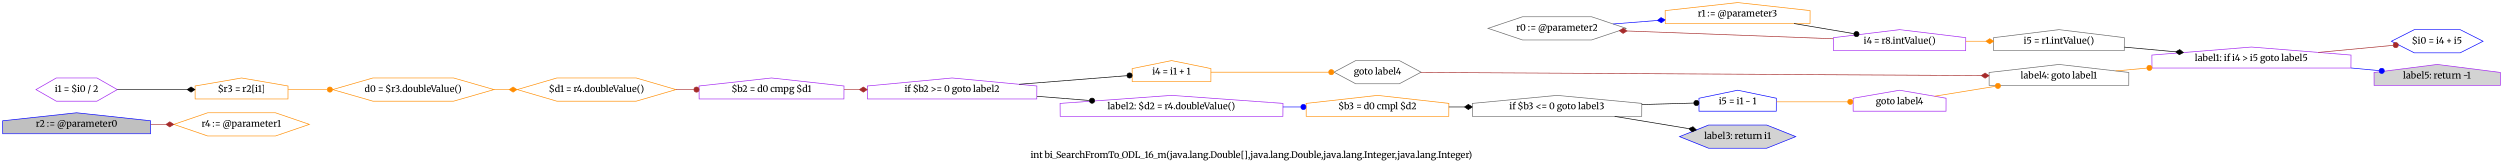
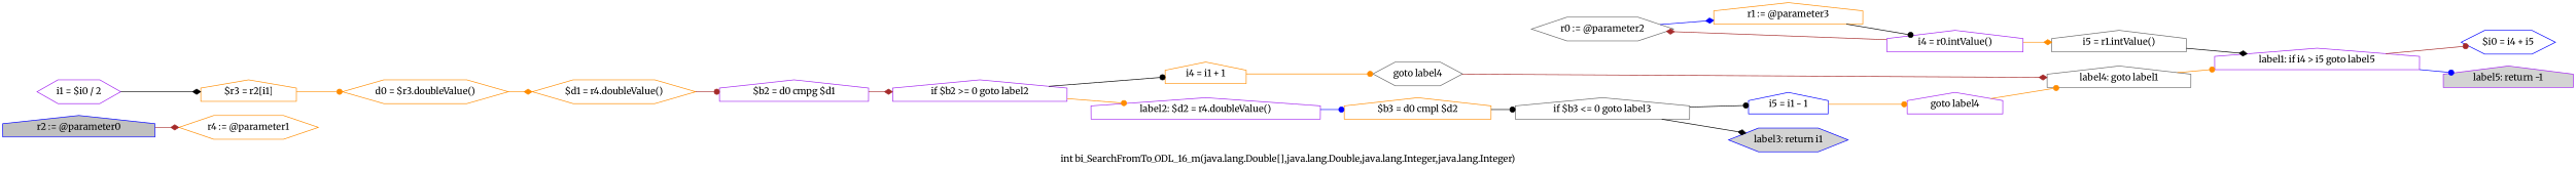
  digraph {
    fontname=Merriweather
    label="int bi_SearchFromTo_ODL_16_m(java.lang.Double[],java.lang.Double,java.lang.Integer,java.lang.Integer)"
    rankdir=LR
    node [color=purple fontname=Merriweather shape=house]
    edge [arrowhead=dot color=darkorange fontname=Merriweather]
    n1 [color=blue fillcolor=gray label="r2 := @parameter0" style=filled]
    n2 [color=darkorange label="r4 := @parameter1" shape=hexagon]
    n3 [color=gray40 label="r0 := @parameter2" shape=hexagon]
    n4 [color=darkorange label="r1 := @parameter3"]
-   n5 [label="i4 = r8.intValue()"]
+   n5 [label="i4 = r0.intValue()"]
    n6 [color=gray40 label="i5 = r1.intValue()"]
    n7 [label="label1: if i4 > i5 goto label5"]
    n8 [color=blue label="$i0 = i4 + i5" shape=hexagon]
    n9 [fillcolor=lightgray label="label5: return -1" style=filled]
    n10 [label="i1 = $i0 / 2" shape=hexagon]
    n11 [color=darkorange label="$r3 = r2[i1]"]
    n12 [color=darkorange label="d0 = $r3.doubleValue()" shape=hexagon]
    n13 [color=darkorange label="$d1 = r4.doubleValue()" shape=hexagon]
    n14 [label="$b2 = d0 cmpg $d1"]
    n15 [label="if $b2 >= 0 goto label2"]
    n16 [color=darkorange label="i4 = i1 + 1"]
    n17 [label="label2: $d2 = r4.doubleValue()"]
    n18 [color=gray40 label="goto label4" shape=hexagon]
    n19 [color=darkorange label="$b3 = d0 cmpl $d2"]
    n20 [color=gray40 label="label4: goto label1"]
    n21 [color=gray40 label="if $b3 <= 0 goto label3"]
    n22 [color=blue label="i5 = i1 - 1"]
    n23 [color=blue fillcolor=lightgray label="label3: return i1" shape=hexagon style=filled]
    n24 [label="goto label4"]
    n1 -> n2 [arrowhead=diamond color=brown]
    n3 -> n4 [arrowhead=diamond color=blue]
    n4 -> n5 [color=black]
    n5 -> n3 [arrowhead=diamond color=brown]
    n5 -> n6 [arrowhead=diamond]
    n6 -> n7 [arrowhead=diamond color=black]
    n7 -> n8 [color=brown]
    n7 -> n9 [color=blue]
    n10 -> n11 [arrowhead=diamond color=black]
    n11 -> n12
    n12 -> n13 [arrowhead=diamond]
    n13 -> n14 [color=brown]
    n14 -> n15 [arrowhead=diamond color=brown]
    n15 -> n16 [color=black]
-   n15 -> n17 [color=black]
+   n15 -> n17
    n16 -> n18
    n17 -> n19 [color=blue]
    n18 -> n20 [arrowhead=diamond color=brown]
-   n19 -> n21 [arrowhead=diamond color=black]
+   n19 -> n21 [color=black]
    n20 -> n7
    n21 -> n22 [color=black]
    n21 -> n23 [arrowhead=diamond color=black]
    n22 -> n24
    n24 -> n20
  }
